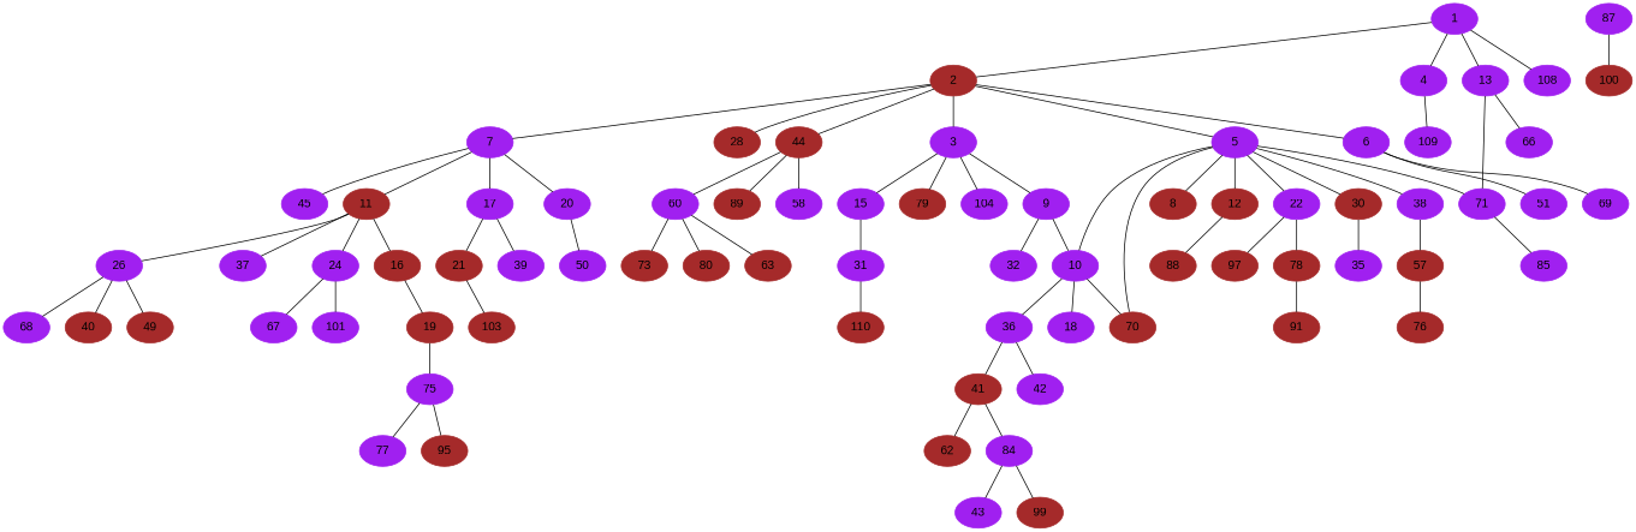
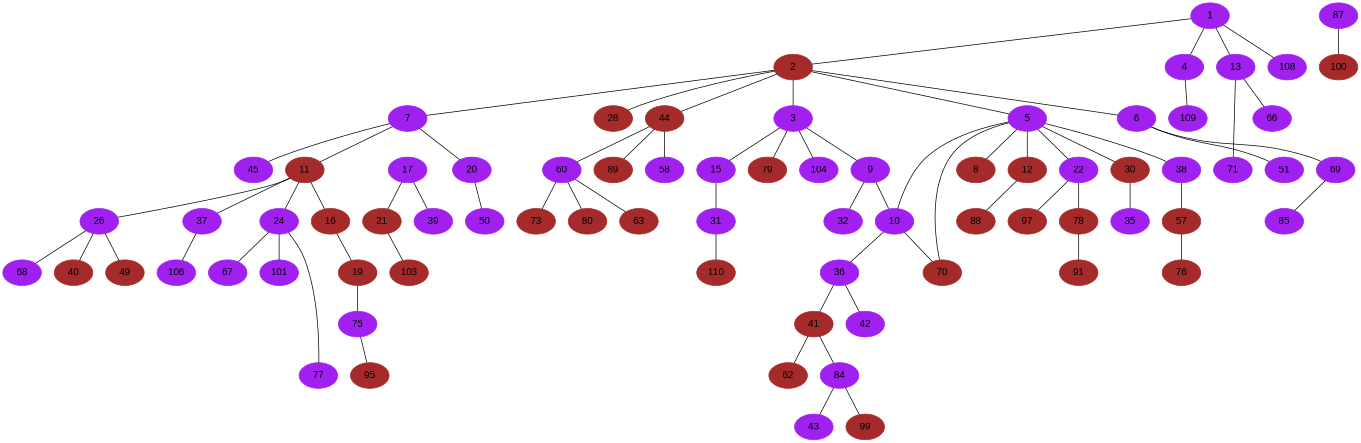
  graph {
    fontname="Liberation Sans"
    node [color=purple fontname="Liberation Sans" style=filled]
    edge [fontname="Liberation Sans"]
    1 [super="+93"]
    2 [color=brown super="+25"]
    4 [super="+86"]
    13 [super="+27"]
    108
    3 [super="+33"]
    5 [super="+29"]
    6 [super="+53"]
    7 [super="+34"]
    28 [color=brown]
    44 [color=brown]
    109
    71
    66
    9 [super="+96"]
    15
    79 [color=brown]
    104
    8 [color=brown super="+59"]
    12 [color=brown super="+46"]
    22
    30 [color=brown super="+56"]
    38
    70 [color=brown super="+74"]
    10 [super="+48"]
    51
    69 [super="+83"]
    11 [color=brown super="+23"]
    17 [super="+24"]
    20
    45
    58
    60 [super="+61"]
    89 [color=brown super="+98"]
    32
    31
    88 [color=brown super="+102"]
    78 [color=brown super="+107"]
    97 [color=brown super="+105"]
    35 [super="+81"]
    57 [color=brown]
    100 [color=brown]
    87
    85
    n45 [label=24 super="+55"]
    16 [color=brown]
    26 [super="+54"]
    37
    21 [color=brown]
    39 [super="+64"]
    50 [super="+65"]
-   18
    36
    41 [color=brown super="+82"]
    42
    67 [super="+92"]
    101
    19 [color=brown super="+52"]
    40 [color=brown super="+47"]
    49 [color=brown super="+94"]
    68
+   106
    110 [color=brown]
    75 [super="+90"]
    103 [color=brown]
    77
    95 [color=brown]
    91 [color=brown]
    62 [color=brown]
    84
    76 [color=brown]
    43
    99 [color=brown]
    63 [color=brown]
    73 [color=brown]
    80 [color=brown]
    1 -- 2
    1 -- 4
    1 -- 13
    1 -- 108
    2 -- 3
    2 -- 5
    2 -- 6
    2 -- 7
    2 -- 28
    2 -- 44
    4 -- 109
    13 -- 71
    13 -- 66
    3 -- 9
    3 -- 15
    3 -- 79
    3 -- 104
-   5 -- 71
    5 -- 8
    5 -- 12
    5 -- 22
    5 -- 30
    5 -- 38
    5 -- 70
    5 -- 10
    6 -- 51
    6 -- 69
    7 -- 11
-   7 -- 17
    7 -- 20
    7 -- 45
    44 -- 58
    44 -- 60
    44 -- 89
    9 -- 10
    9 -- 32
    15 -- 31
    12 -- 88
    22 -- 78
    22 -- 97
    30 -- 35
    38 -- 57
    10 -- 70
-   10 -- 18
    10 -- 36
-   71 -- 85
+   69 -- 85
    11 -- n45
    11 -- 16
    11 -- 26
    11 -- 37
    17 -- 21
    17 -- 39
    20 -- 50
    60 -- 63
    60 -- 73
    60 -- 80
    31 -- 110
    78 -- 91
    57 -- 76
    87 -- 100
    n45 -- 67
    n45 -- 101
    16 -- 19
    26 -- 40
    26 -- 49
    26 -- 68
+   37 -- 106
    21 -- 103
    36 -- 41
    36 -- 42
    41 -- 62
    41 -- 84
    19 -- 75
-   75 -- 77
+   n45 -- 77
    75 -- 95
    84 -- 43
    84 -- 99
  }
